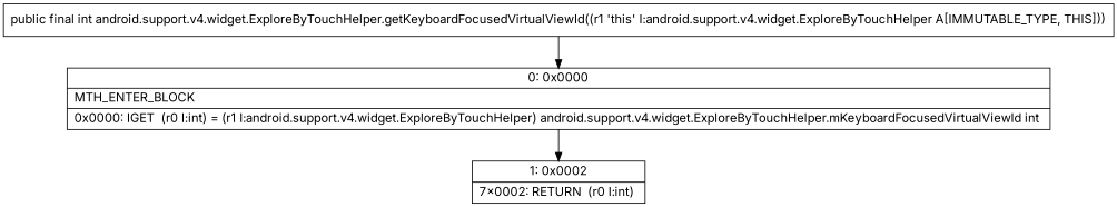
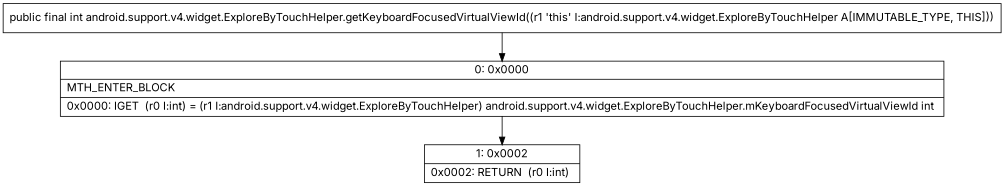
  digraph {
    fontname=Inter
    node [shape=record fontname=Inter]
    edge [fontname=Inter]
    n1 [label="{0\:\ 0x0000|MTH_ENTER_BLOCK\l|0x0000: IGET  (r0 I:int) = (r1 I:android.support.v4.widget.ExploreByTouchHelper) android.support.v4.widget.ExploreByTouchHelper.mKeyboardFocusedVirtualViewId int \l}"]
-   n2 [label="{1\:\ 0x0002|7x0002: RETURN  (r0 I:int) \l}"]
+   n2 [label="{1\:\ 0x0002|0x0002: RETURN  (r0 I:int) \l}"]
    n3 [label="{public final int android.support.v4.widget.ExploreByTouchHelper.getKeyboardFocusedVirtualViewId((r1 'this' I:android.support.v4.widget.ExploreByTouchHelper A[IMMUTABLE_TYPE, THIS])) }"]
    n1 -> n2
    n3 -> n1
  }
